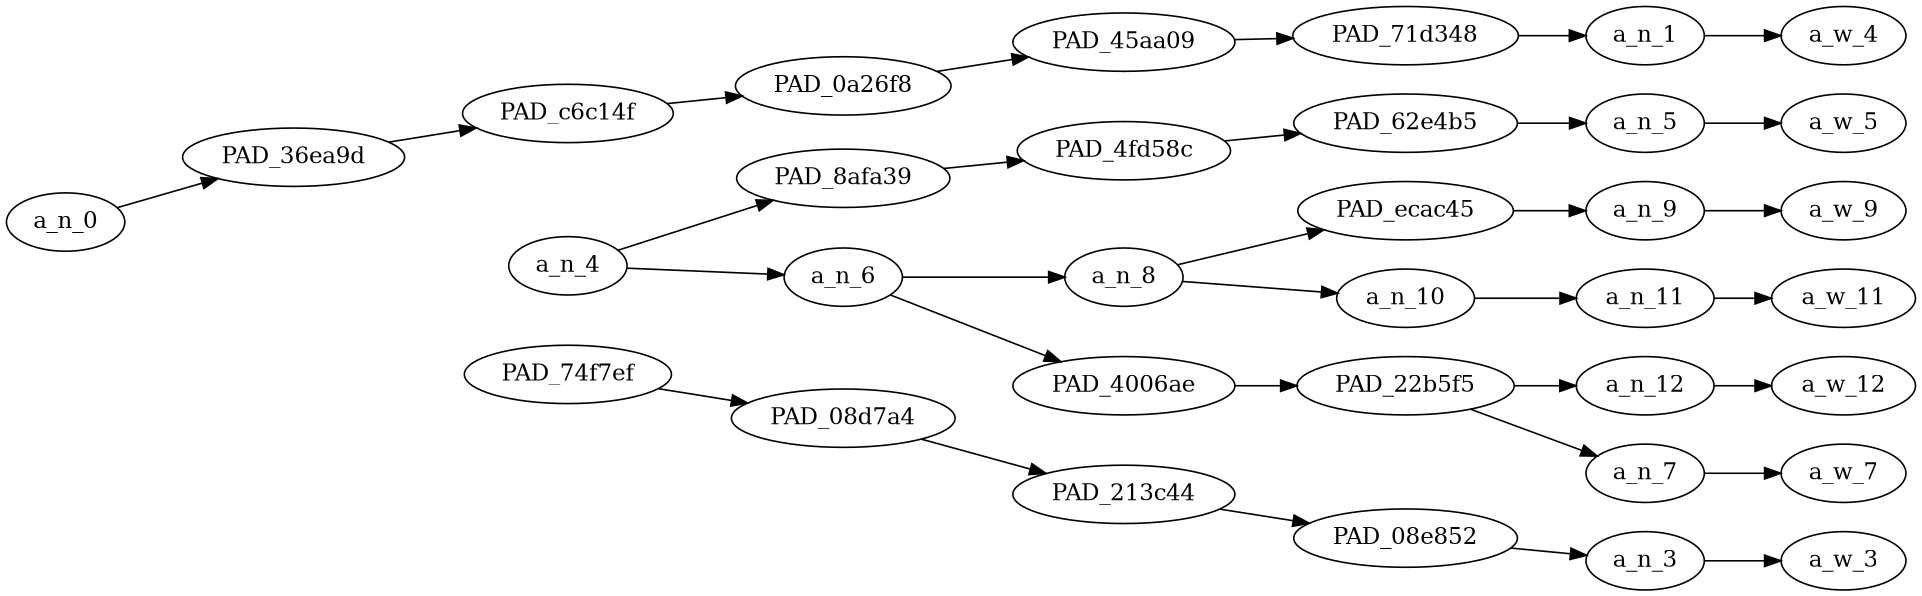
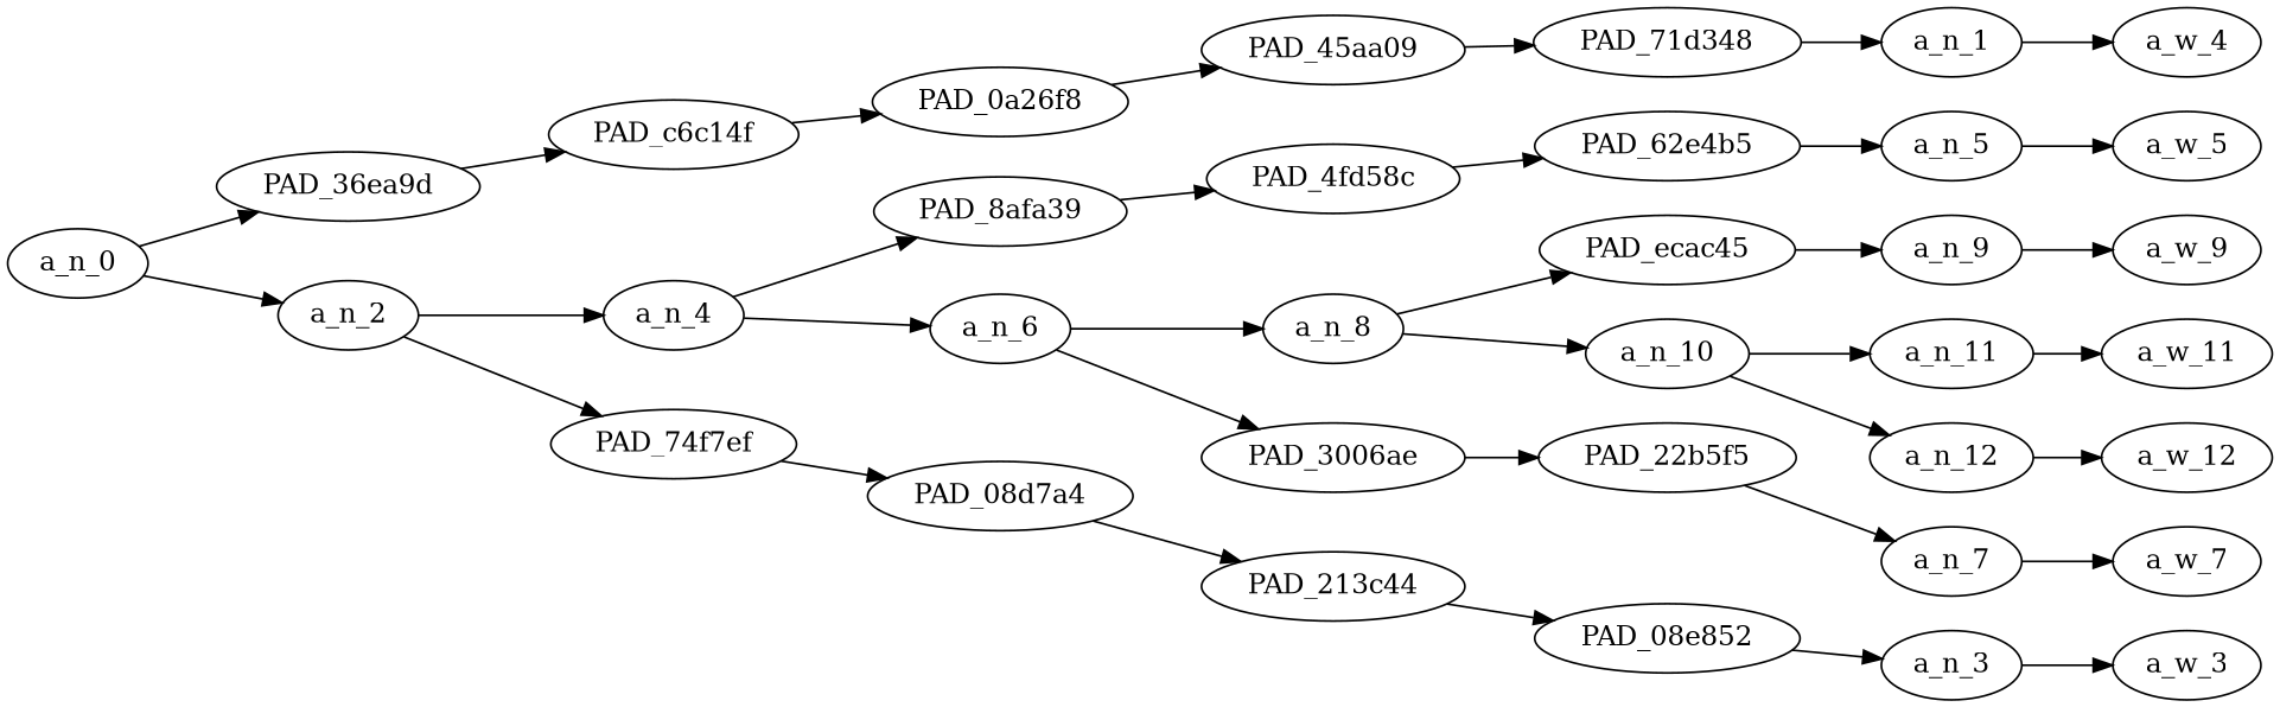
  strict digraph {
    rankdir=LR
    node [div_dir=1 index=0 level=1 text_span="[0]" value=0.11677251]
    a_n_0 [level=7 text_span="[0, 1, 2, 3, 4, 5, 6]" value=1.00000000]
    PAD_36ea9d [level=6]
+   a_n_2 [index=1 level=6 text_span="[1, 2, 3, 4, 5, 6]" value=0.88068249]
    PAD_c6c14f [level=5]
    PAD_74f7ef [div_dir=-1 index=1 level=5 text_span="[1]" value=0.08975962]
    a_n_4 [index=2 level=5 text_span="[2, 3, 4, 5, 6]" value=0.78869842]
    PAD_0a26f8 [level=4]
    PAD_08d7a4 [div_dir=-1 index=1 level=4 text_span="[1]" value=0.08975962]
    PAD_8afa39 [index=2 level=4 text_span="[2]" value=0.14582010]
    a_n_6 [index=3 level=4 text_span="[3, 4, 5, 6]" value=0.64046741]
    PAD_45aa09 [level=3]
    PAD_71d348 [level=2]
    a_n_1
    n14 [div_dir=0 label=a_w_4 level=0 value=jews]
    PAD_213c44 [div_dir=-1 index=1 level=3 text_span="[1]" value=0.08975962]
    PAD_4fd58c [index=2 level=3 text_span="[2]" value=0.14582010]
-   PAD_3006ae [index=3 level=3 text_span="[3]" value=0.13293917 label=PAD_4006ae]
+   PAD_3006ae [index=3 level=3 text_span="[3]" value=0.13293917]
    a_n_8 [index=4 level=3 text_span="[4, 5, 6]" value=0.50537847]
    PAD_08e852 [div_dir=-1 index=1 level=2 text_span="[1]" value=0.08975962]
    a_n_3 [div_dir=-1 index=1 text_span="[1]" value=0.08975962]
    a_w_3 [div_dir=0 index=1 level=0 text_span="[1]" value=got]
    PAD_62e4b5 [index=2 level=2 text_span="[2]" value=0.14582010]
    PAD_22b5f5 [index=3 level=2 text_span="[3]" value=0.13293917]
    PAD_ecac45 [index=4 level=2 text_span="[4]" value=0.08319912]
    a_n_10 [index=5 level=2 text_span="[5, 6]" value=0.42001488]
    a_n_5 [index=2 text_span="[2]" value=0.14582010]
    a_w_5 [div_dir=0 index=2 level=0 text_span="[2]" value=whites]
    a_n_7 [index=3 text_span="[3]" value=0.13293917]
    a_n_9 [index=4 text_span="[4]" value=0.08319912]
    a_n_11 [index=5 text_span="[5]" value=0.30898244]
    a_n_12 [index=6 text_span="[6]" value=0.10876581]
    a_w_7 [div_dir=0 index=3 level=0 text_span="[3]" value=hooked]
    a_w_9 [div_dir=0 index=4 level=0 text_span="[4]" value=on]
    a_w_11 [div_dir=0 index=5 level=0 text_span="[5]" value=nigger]
    a_w_12 [div_dir=0 index=6 level=0 text_span="[6]" value=culture]
    a_n_0 -> PAD_36ea9d
+   a_n_0 -> a_n_2
    PAD_36ea9d -> PAD_c6c14f
+   a_n_2 -> PAD_74f7ef
+   a_n_2 -> a_n_4
    PAD_c6c14f -> PAD_0a26f8
    PAD_74f7ef -> PAD_08d7a4
    a_n_4 -> PAD_8afa39
    a_n_4 -> a_n_6
    PAD_0a26f8 -> PAD_45aa09
    PAD_08d7a4 -> PAD_213c44
    PAD_8afa39 -> PAD_4fd58c
    a_n_6 -> PAD_3006ae
    a_n_6 -> a_n_8
    PAD_45aa09 -> PAD_71d348
    PAD_71d348 -> a_n_1
    a_n_1 -> n14
    PAD_213c44 -> PAD_08e852
    PAD_4fd58c -> PAD_62e4b5
    PAD_3006ae -> PAD_22b5f5
    a_n_8 -> PAD_ecac45
    a_n_8 -> a_n_10
    PAD_08e852 -> a_n_3
    a_n_3 -> a_w_3
    PAD_62e4b5 -> a_n_5
    PAD_22b5f5 -> a_n_7
    PAD_ecac45 -> a_n_9
    a_n_10 -> a_n_11
-   PAD_22b5f5 -> a_n_12
+   a_n_10 -> a_n_12
    a_n_5 -> a_w_5
    a_n_7 -> a_w_7
    a_n_9 -> a_w_9
    a_n_11 -> a_w_11
    a_n_12 -> a_w_12
  }
